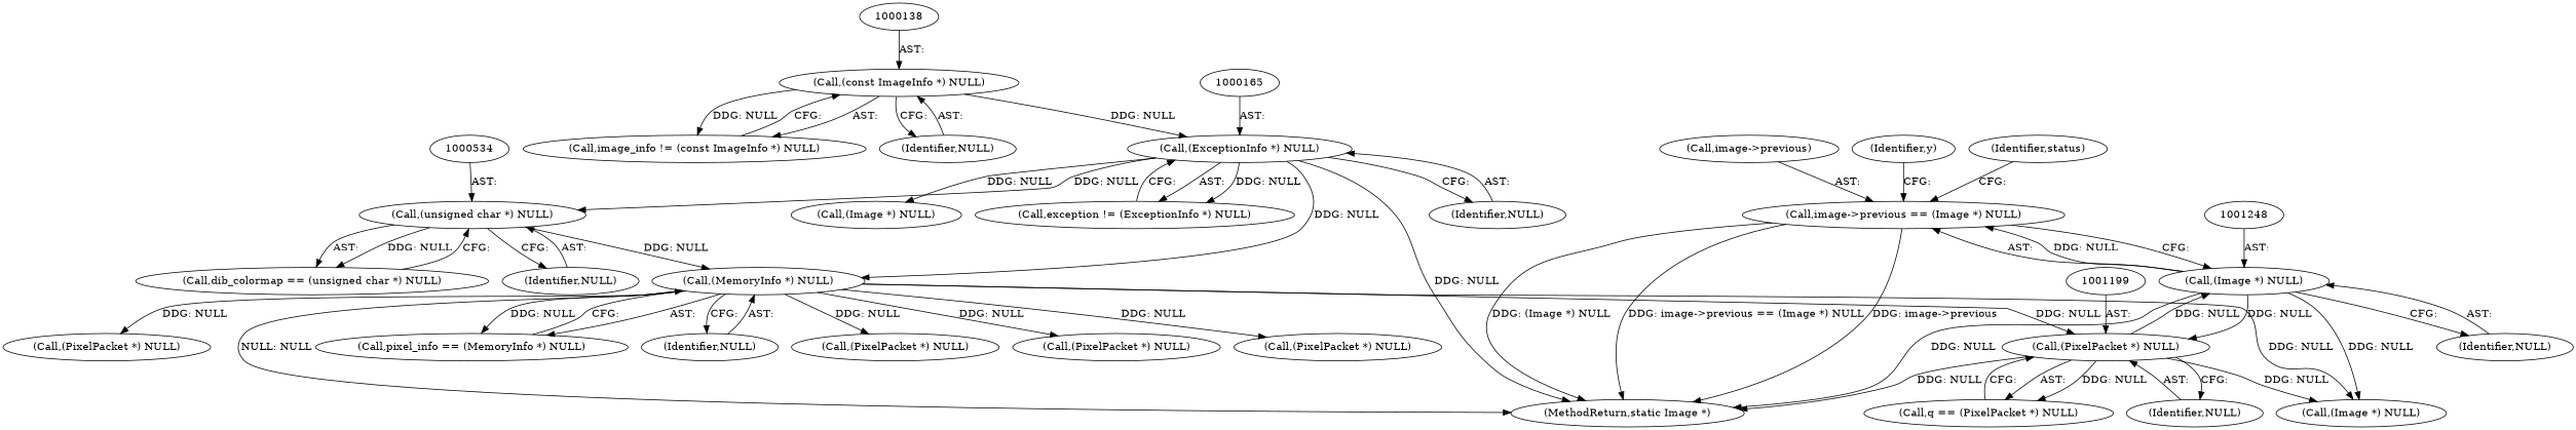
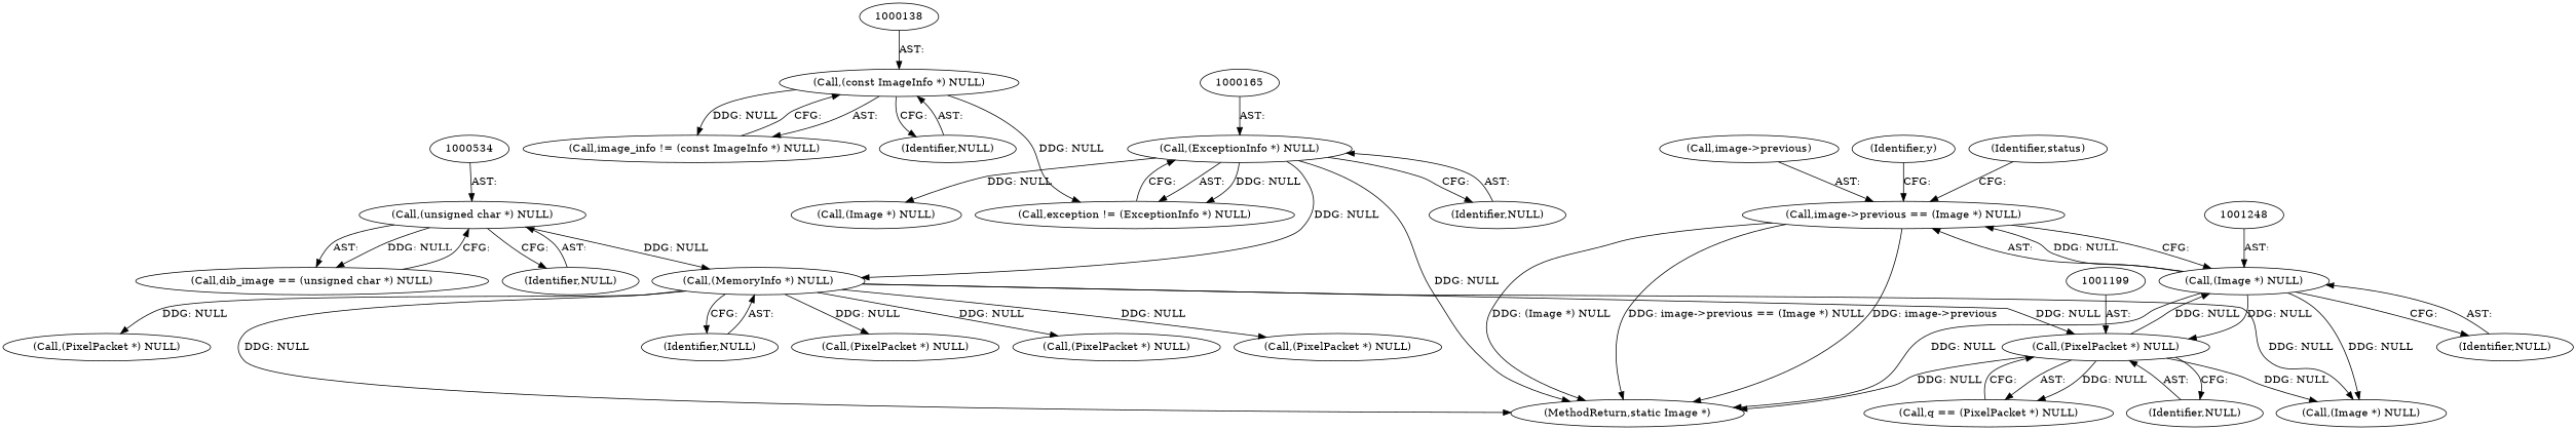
  digraph {
    n1 [label="(Call,image->previous == (Image *) NULL)"]
    n2 [label="(Call,(Image *) NULL)"]
    n3 [label="(MethodReturn,static Image *)"]
    n4 [label="(Call,(PixelPacket *) NULL)"]
    n5 [label="(Identifier,NULL)"]
    n6 [label="(Call,(Image *) NULL)"]
    n7 [label="(Call,q == (PixelPacket *) NULL)"]
    n8 [label="(Identifier,NULL)"]
    n9 [label="(Call,(MemoryInfo *) NULL)"]
    n10 [label="(Call,(PixelPacket *) NULL)"]
-   n11 [label="(Call,pixel_info == (MemoryInfo *) NULL)"]
    n12 [label="(Identifier,NULL)"]
    n13 [label="(Call,(PixelPacket *) NULL)"]
    n14 [label="(Call,(PixelPacket *) NULL)"]
    n15 [label="(Call,(PixelPacket *) NULL)"]
    n16 [label="(Call,(ExceptionInfo *) NULL)"]
    n17 [label="(Call,(unsigned char *) NULL)"]
    n18 [label="(Identifier,NULL)"]
    n19 [label="(Call,(Image *) NULL)"]
    n20 [label="(Call,exception != (ExceptionInfo *) NULL)"]
-   n21 [label="(Call,dib_colormap == (unsigned char *) NULL)"]
+   n21 [label="(Call,dib_image == (unsigned char *) NULL)"]
    n22 [label="(Identifier,NULL)"]
    n23 [label="(Call,(const ImageInfo *) NULL)"]
    n24 [label="(Call,image_info != (const ImageInfo *) NULL)"]
    n25 [label="(Identifier,NULL)"]
    n26 [label="(Identifier,y)"]
    n27 [label="(Identifier,status)"]
    n28 [label="(Call,image->previous)"]
    1001248
    1001199
    1000165
    1000138
    1000534
    n1 -> n2 [label="CFG: "]
    n1 -> n3 [label="DDG: (Image *) NULL"]
    n1 -> n3 [label="DDG: image->previous == (Image *) NULL"]
    n1 -> n3 [label="DDG: image->previous"]
    n2 -> n1 [label="AST: "]
    n2 -> n1 [label="DDG: NULL"]
    n2 -> n3 [label="DDG: NULL"]
    n2 -> n4 [label="DDG: NULL"]
    n2 -> n5 [label="CFG: "]
    n2 -> n6 [label="DDG: NULL"]
    n4 -> n2 [label="DDG: NULL"]
    n4 -> n3 [label="DDG: NULL"]
    n4 -> n6 [label="DDG: NULL"]
    n4 -> n7 [label="AST: "]
    n4 -> n7 [label="DDG: NULL"]
    n4 -> n8 [label="CFG: "]
    n5 -> n2 [label="AST: "]
    n7 -> n4 [label="CFG: "]
    n8 -> n4 [label="AST: "]
-   n9 -> n3 [label="NULL: NULL"]
+   n9 -> n3 [label="DDG: NULL"]
    n9 -> n4 [label="DDG: NULL"]
    n9 -> n6 [label="DDG: NULL"]
    n9 -> n10 [label="DDG: NULL"]
-   n9 -> n11 [label="AST: "]
-   n9 -> n11 [label="DDG: NULL"]
    n9 -> n12 [label="CFG: "]
    n9 -> n13 [label="DDG: NULL"]
    n9 -> n14 [label="DDG: NULL"]
    n9 -> n15 [label="DDG: NULL"]
-   n11 -> n9 [label="CFG: "]
    n12 -> n9 [label="AST: "]
    n16 -> n3 [label="DDG: NULL"]
    n16 -> n9 [label="DDG: NULL"]
-   n16 -> n17 [label="DDG: NULL"]
    n16 -> n18 [label="CFG: "]
    n16 -> n19 [label="DDG: NULL"]
    n16 -> n20 [label="AST: "]
    n16 -> n20 [label="DDG: NULL"]
    n17 -> n9 [label="DDG: NULL"]
    n17 -> n21 [label="AST: "]
    n17 -> n21 [label="DDG: NULL"]
    n17 -> n22 [label="CFG: "]
    n18 -> n16 [label="AST: "]
    n20 -> n16 [label="CFG: "]
    n21 -> n17 [label="CFG: "]
    n22 -> n17 [label="AST: "]
-   n23 -> n16 [label="DDG: NULL"]
+   n23 -> n20 [label="DDG: NULL"]
    n23 -> n24 [label="AST: "]
    n23 -> n24 [label="DDG: NULL"]
    n23 -> n25 [label="CFG: "]
    n24 -> n23 [label="CFG: "]
    n25 -> n23 [label="AST: "]
    n26 -> n1 [label="CFG: "]
    n27 -> n1 [label="CFG: "]
    n28 -> n1 [label="AST: "]
    1001248 -> n2 [label="AST: "]
    1001199 -> n4 [label="AST: "]
    1000165 -> n16 [label="AST: "]
    1000138 -> n23 [label="AST: "]
    1000534 -> n17 [label="AST: "]
  }
